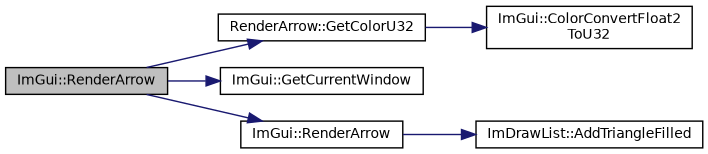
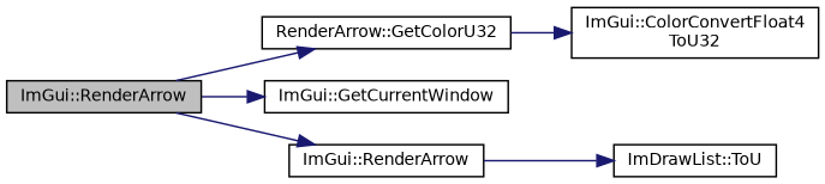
  digraph {
    rankdir=LR
    node [color=black fillcolor=white fontname=Helvetica fontsize=10 shape=record style=filled]
    edge [color=midnightblue fontname=Helvetica fontsize=10 labelfontname=Helvetica labelfontsize=10 style=solid]
    n1 [fillcolor=grey75 fontcolor=black height=0.2 label="ImGui::RenderArrow" width=0.4]
    n2 [height=0.2 label="RenderArrow::GetColorU32" width=0.4]
    n3 [height=0.2 label="ImGui::GetCurrentWindow" width=0.4]
    n4 [height=0.2 label="ImGui::RenderArrow" width=0.4]
-   n5 [height=0.2 label="ImGui::ColorConvertFloat2\lToU32" width=0.4]
-   n6 [height=0.2 label="ImDrawList::AddTriangleFilled" width=0.4]
+   n5 [height=0.2 label="ImGui::ColorConvertFloat4\lToU32" width=0.4]
+   n6 [height=0.2 label="ImDrawList::ToU" width=0.4]
    n1 -> n2
    n1 -> n3
    n1 -> n4
    n2 -> n5
    n4 -> n6
  }
